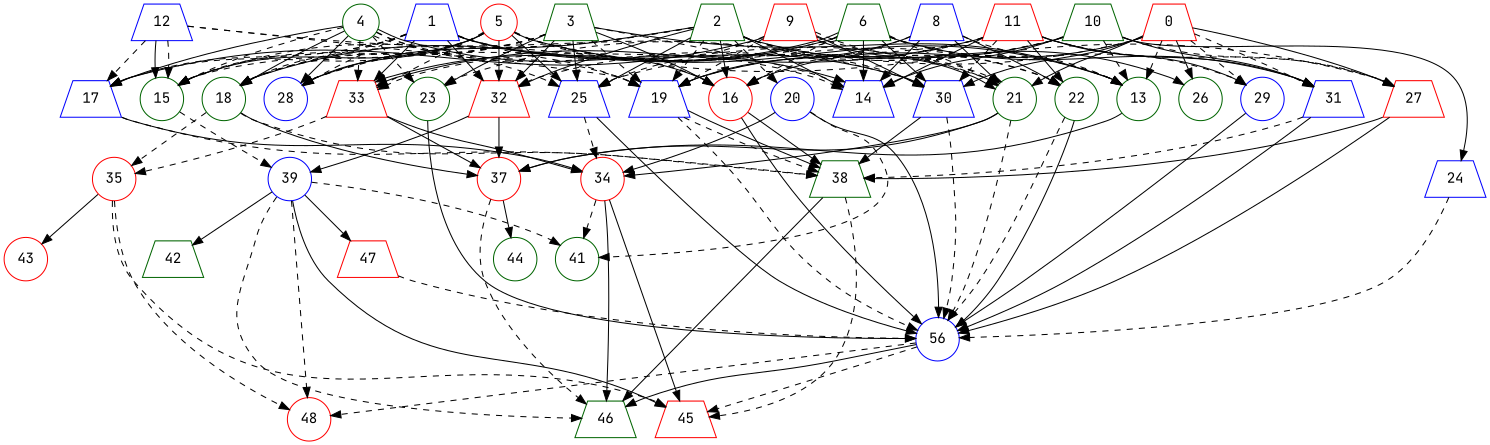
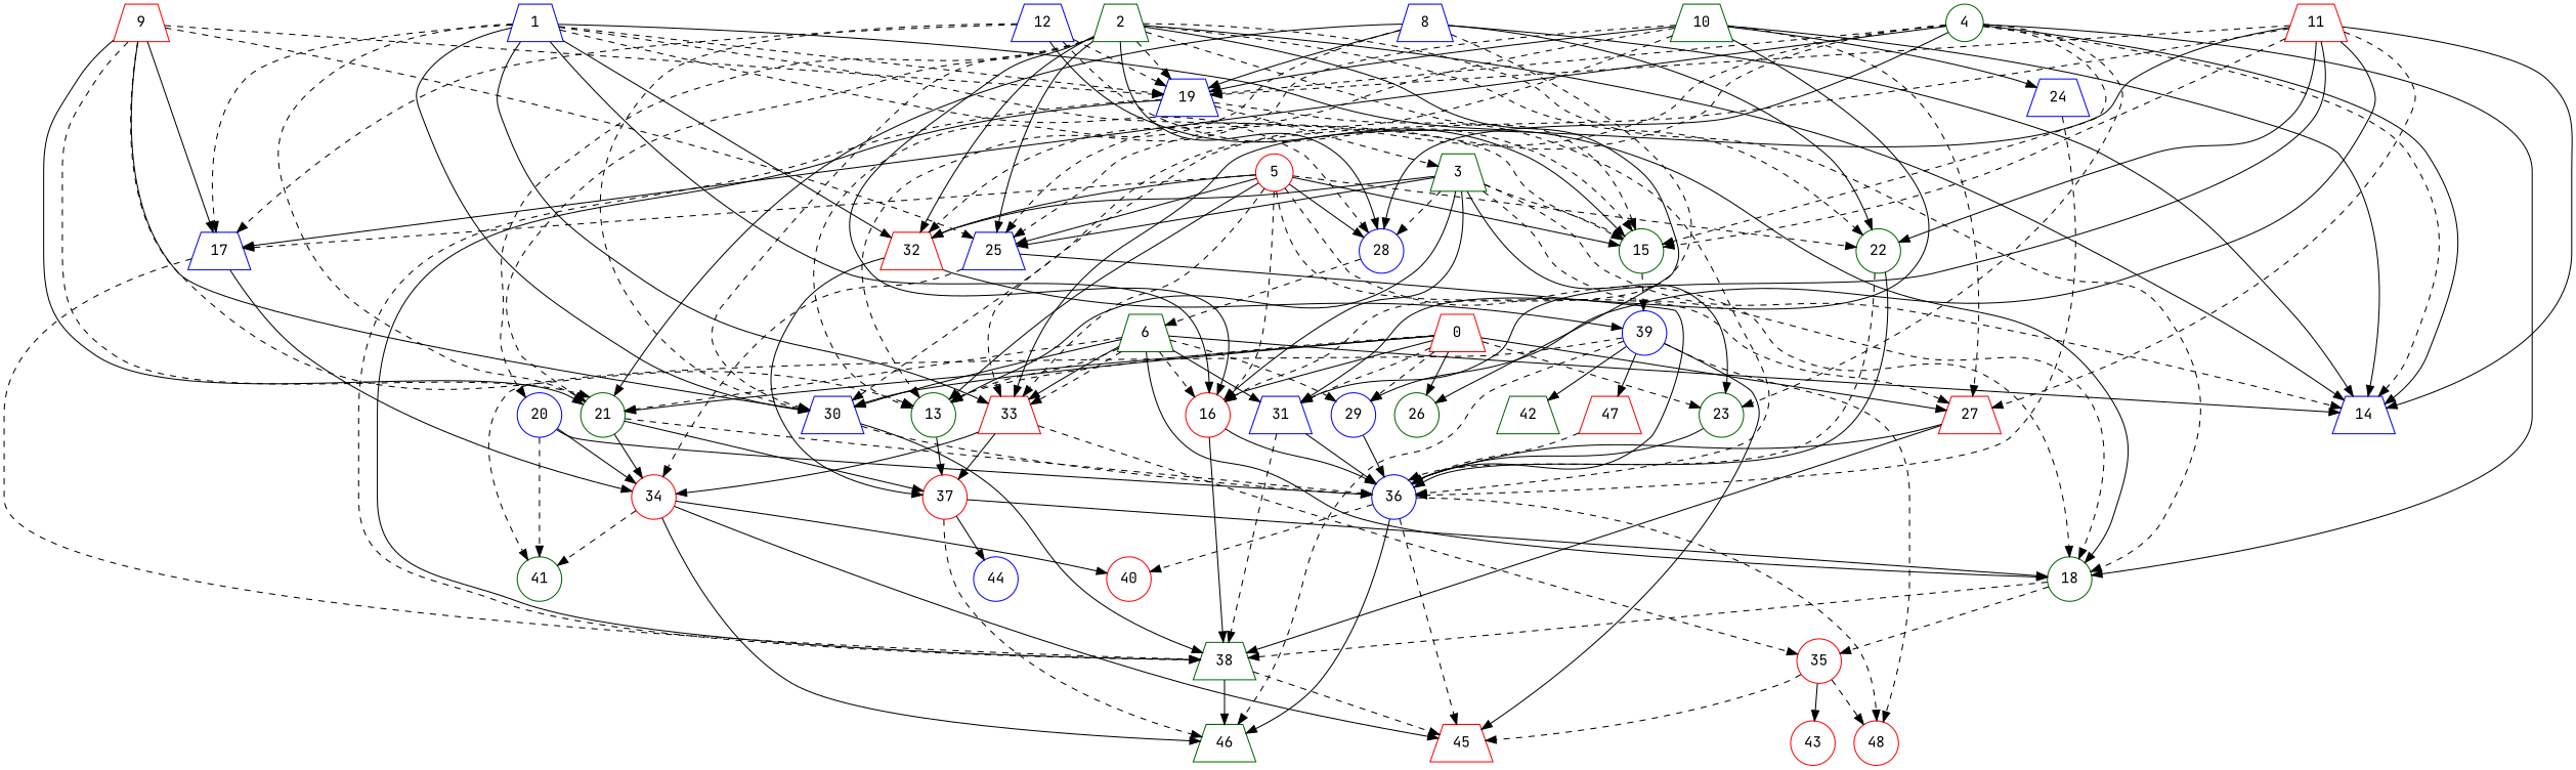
  digraph {
    fontname="JetBrains Mono"
    node [alpha=0.14 color=darkgreen fontname="JetBrains Mono" shape=trapezium]
    edge [fontname="JetBrains Mono" style=dashed]
    1 [alpha=0.10 color=blue expect_size=6426184384512000000000]
    15 [alpha=0.05 expect_size=217873337129219968 shape=circle]
    16 [color=red expect_size=7368026066883608313856 shape=circle]
    17 [alpha=0.12 color=blue expect_size=2567983713926342770688]
    18 [alpha=0.09 expect_size=554643240432992704 shape=circle]
    19 [alpha=0.15 color=blue expect_size=15304467379823684091904]
    21 [alpha=0.01 expect_size=155075172204263776 shape=circle]
    28 [color=blue expect_size=10245319567683673391104 shape=circle]
    30 [alpha=0.01 color=blue expect_size=366361624352200327168]
    32 [alpha=0.07 color=red expect_size=1463562320592538112]
    33 [alpha=0.09 color=red expect_size=381042891507803200]
    39 [alpha=0.09 color=blue expect_size=9944645117197968 shape=circle]
-   36 [alpha=0.08 color=blue expect_size=13056321921635040 shape=circle label=56]
+   36 [alpha=0.08 color=blue expect_size=13056321921635040 shape=circle]
    38 [alpha=0.05 expect_size=4087287343013653504]
    34 [alpha=0.19 color=red expect_size=5258938103688353792 shape=circle]
    37 [alpha=0.12 color=red expect_size=2625099129233399087104 shape=circle]
    35 [alpha=0.04 color=red expect_size=2187650562605688064 shape=circle]
    41 [alpha=0.15 expect_size=17728060302868224 shape=circle]
    46 [expect_size=764342655369181568]
    45 [color=red expect_size=64504501544589584]
    48 [alpha=0.17 color=red expect_size=6866536141753388367872 shape=circle]
    47 [alpha=0.11 color=red expect_size=2127489480466085376]
    42 [alpha=0.01 expect_size=70540336029079296]
-   44 [alpha=0.16 expect_size=14040459892274244 shape=circle]
+   40 [alpha=0.08 color=red expect_size=24339673535804816 shape=circle]
+   44 [alpha=0.16 color=blue expect_size=14040459892274244 shape=circle]
    43 [alpha=0.07 color=red expect_size=173317422340636672000 shape=circle]
    2 [alpha=0.15 expect_size=1098133576758211072]
    14 [alpha=0.07 color=blue expect_size=5983156177940425]
    20 [color=blue expect_size=5437693867202882560 shape=circle]
    22 [alpha=0.16 expect_size=13003200986638287110144 shape=circle]
    25 [alpha=0.11 color=blue expect_size=198360598649391360]
    26 [alpha=0.04 expect_size=954641103598911488000 shape=circle]
    3 [alpha=0.09 expect_size=18774782602548468]
    13 [alpha=0.08 expect_size=5315192717776534528 shape=circle]
    23 [alpha=0.12 expect_size=4059747778160238592 shape=circle]
    4 [alpha=0.17 expect_size=267137228518378528 shape=circle]
    5 [alpha=0.20 color=red expect_size=386122940429217728 shape=circle]
    27 [alpha=0.07 color=red expect_size=1645198471856128000000]
    6 [alpha=0.12 expect_size=80218408303816544]
    29 [alpha=0.01 color=blue expect_size=5032646444928915 shape=circle]
    31 [alpha=0.11 color=blue expect_size=3019163753970304000]
    n42 [alpha=0.10 color=red expect_size=925185992724678912 label=0]
    8 [alpha=0.20 color=blue expect_size=45270946061899976]
    9 [alpha=0.06 color=red expect_size=3327960399531493]
    10 [alpha=0.10 expect_size=384247374718959616000]
    24 [alpha=0.11 color=blue expect_size=300166008072220288]
    11 [alpha=0.20 color=red expect_size=4243914948529900]
    12 [alpha=0.18 color=blue expect_size=11753850427932672000000]
    1 -> 15
    1 -> 16 [style=solid]
    1 -> 17
-   1 -> 18
+   1 -> 18 [style=solid]
    1 -> 19
    1 -> 21
    1 -> 28
    1 -> 30 [style=solid]
    1 -> 32 [style=solid]
    1 -> 33 [style=solid]
    15 -> 39
    16 -> 36 [style=solid]
    16 -> 38 [style=solid]
    17 -> 38
    17 -> 34 [style=solid]
    18 -> 38
-   18 -> 37 [style=solid]
+   37 -> 18 [style=solid]
    18 -> 35
    19 -> 36
    19 -> 38
    19 -> 38 [style=solid]
    21 -> 36
    21 -> 34 [style=solid]
    21 -> 37 [style=solid]
    30 -> 36
    30 -> 38 [style=solid]
    32 -> 39 [style=solid]
    32 -> 37 [style=solid]
    33 -> 34 [style=solid]
    33 -> 37 [style=solid]
    33 -> 35
    39 -> 41
    39 -> 46
    39 -> 45 [style=solid]
    39 -> 48
    39 -> 47 [style=solid]
    39 -> 42 [style=solid]
    36 -> 46 [style=solid]
    36 -> 45
    36 -> 48
+   36 -> 40
    38 -> 46 [style=solid]
    38 -> 45
    34 -> 41
    34 -> 46 [style=solid]
    34 -> 45 [style=solid]
+   34 -> 40 [style=solid]
    37 -> 46
    37 -> 44 [style=solid]
    35 -> 45
    35 -> 48
    35 -> 43 [style=solid]
    47 -> 36
    2 -> 15
    2 -> 16 [style=solid]
    2 -> 18
    2 -> 19
    2 -> 21
    2 -> 28 [style=solid]
    2 -> 30
    2 -> 32 [style=solid]
    2 -> 14 [style=solid]
    2 -> 20
    2 -> 22
    2 -> 25 [style=solid]
    2 -> 26 [style=solid]
    20 -> 36 [style=solid]
    20 -> 34 [style=solid]
    20 -> 41
    22 -> 36
    22 -> 36 [style=solid]
    25 -> 36 [style=solid]
    25 -> 34
    3 -> 15
    3 -> 16 [style=solid]
    3 -> 18
-   3 -> 19
+   19 -> 3
    3 -> 28
    3 -> 32 [style=solid]
    3 -> 14
    3 -> 25 [style=solid]
    3 -> 13 [style=solid]
    3 -> 23 [style=solid]
    13 -> 37 [style=solid]
    23 -> 36 [style=solid]
    4 -> 15
    4 -> 17 [style=solid]
    4 -> 18 [style=solid]
    4 -> 19
    4 -> 28 [style=solid]
    4 -> 33
    4 -> 14
    4 -> 14 [style=solid]
    4 -> 25
    4 -> 23
    5 -> 15 [style=solid]
    5 -> 16
    5 -> 17
    5 -> 18
    5 -> 28 [style=solid]
    5 -> 32 [style=solid]
    5 -> 33
    5 -> 22
    5 -> 25 [style=solid]
    5 -> 13 [style=solid]
    5 -> 27
    27 -> 36 [style=solid]
    27 -> 38 [style=solid]
    6 -> 16
    6 -> 18 [style=solid]
    6 -> 21
-   6 -> 28
+   28 -> 6
    6 -> 30 [style=solid]
    6 -> 33 [style=solid]
    6 -> 33
    6 -> 14 [style=solid]
    6 -> 13
    6 -> 29
    6 -> 31 [style=solid]
    29 -> 36 [style=solid]
    31 -> 36 [style=solid]
    31 -> 38
    n42 -> 16 [style=solid]
    n42 -> 21 [style=solid]
    n42 -> 30 [style=solid]
    n42 -> 26 [style=solid]
    n42 -> 13
    n42 -> 23
    n42 -> 27 [style=solid]
    n42 -> 29
    n42 -> 31
    8 -> 16
    8 -> 19 [style=solid]
    8 -> 21 [style=solid]
    8 -> 14 [style=solid]
    8 -> 22 [style=solid]
    8 -> 13
    9 -> 17 [style=solid]
    9 -> 19
    9 -> 21 [style=solid]
    9 -> 21
    9 -> 30 [style=solid]
    9 -> 25
    9 -> 13
    10 -> 19 [style=solid]
    10 -> 32
    10 -> 14 [style=solid]
    10 -> 25
    10 -> 13
    10 -> 27
    10 -> 31 [style=solid]
    10 -> 24 [style=solid]
    24 -> 36
    11 -> 15
    11 -> 19
    11 -> 30
    11 -> 33 [style=solid]
    11 -> 14 [style=solid]
    11 -> 22 [style=solid]
    11 -> 27
    11 -> 29 [style=solid]
    11 -> 31 [style=solid]
    12 -> 15 [style=solid]
    12 -> 15
    12 -> 17
    12 -> 19
    12 -> 30
  }
